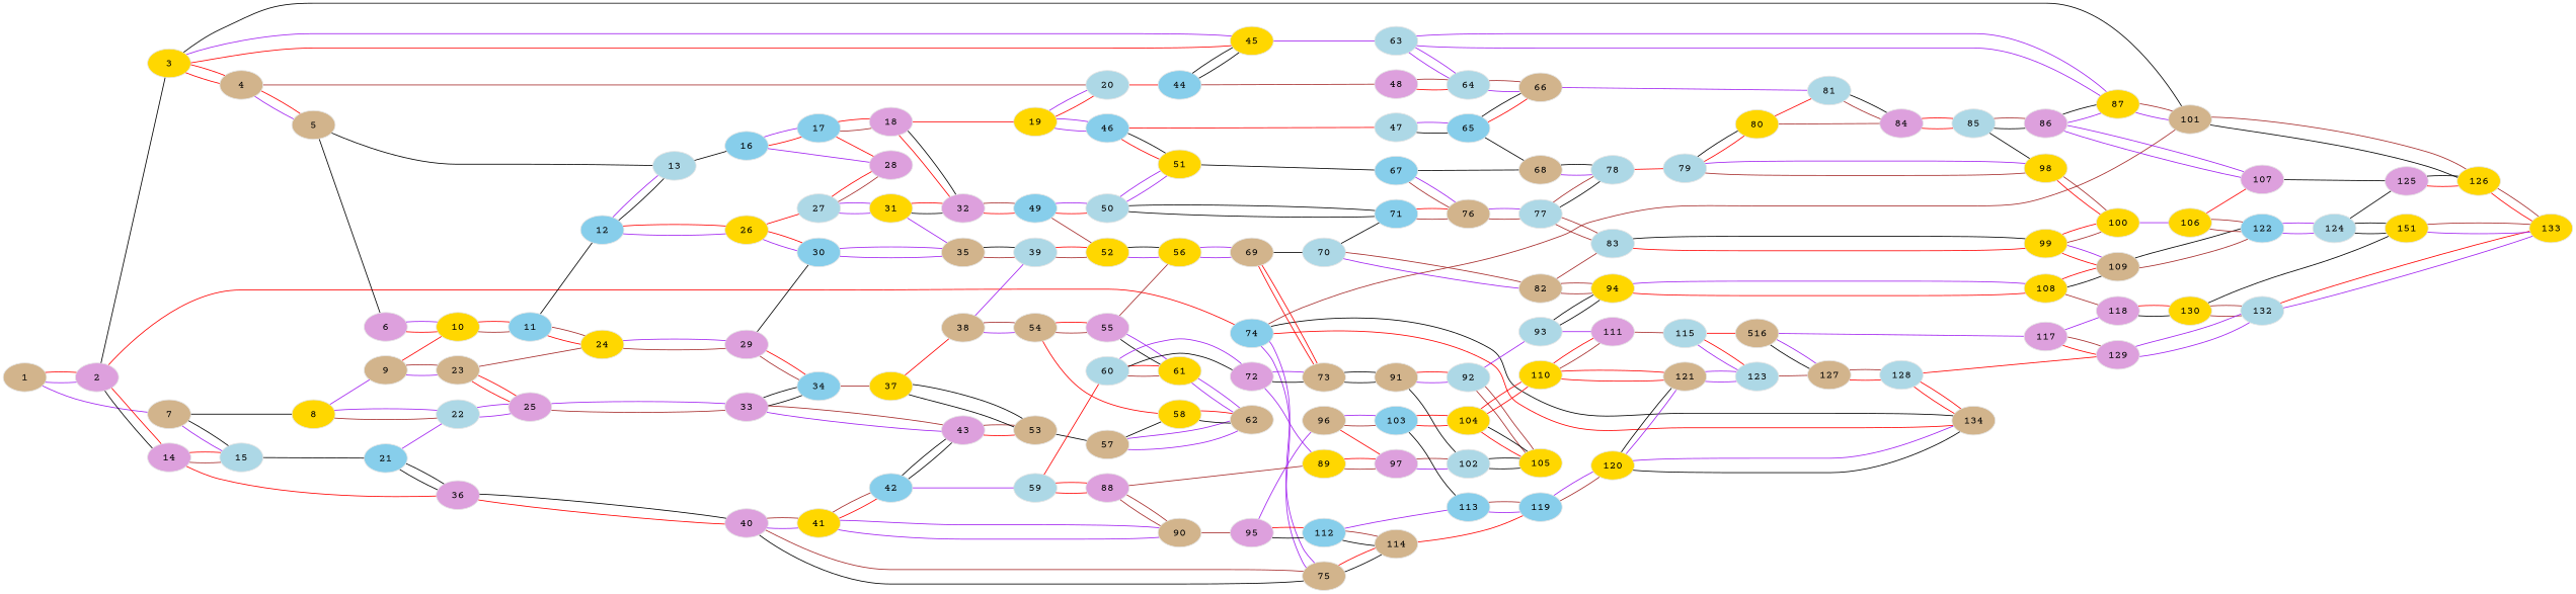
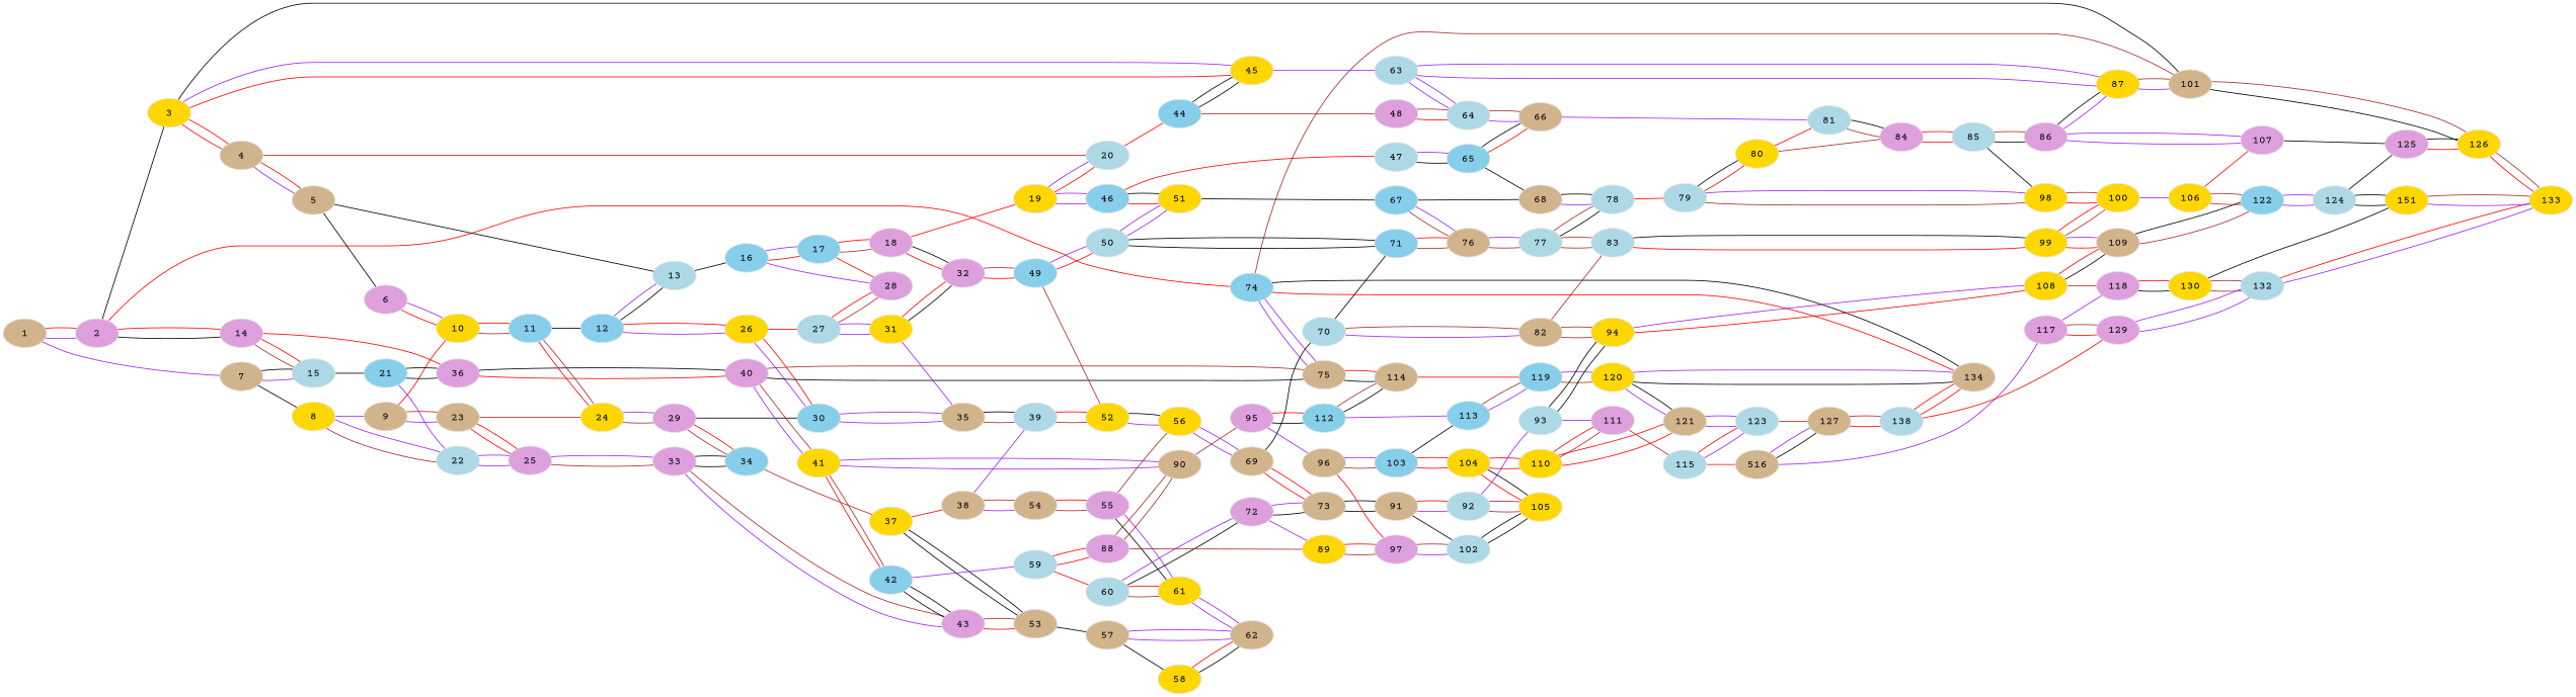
  graph {
    fontname="Courier Prime"
    rankdir=LR
    node [color=gray90 fillcolor=gold fontname="Courier Prime" style=filled]
    edge [color=purple fontname="Courier Prime"]
    1 [fillcolor=tan]
    2 [fillcolor=plum]
    7 [fillcolor=tan]
    3
    14 [fillcolor=plum]
    74 [fillcolor=skyblue]
    8
    15 [fillcolor=lightblue]
    4 [fillcolor=tan]
    45
    101 [fillcolor=tan]
    36 [fillcolor=plum]
    75 [fillcolor=tan]
    134 [fillcolor=tan]
    5 [fillcolor=tan]
    20 [fillcolor=lightblue]
    63 [fillcolor=lightblue]
    126
    6 [fillcolor=plum]
    13 [fillcolor=lightblue]
    44 [fillcolor=skyblue]
    10
    16 [fillcolor=skyblue]
    11 [fillcolor=skyblue]
    9 [fillcolor=tan]
    22 [fillcolor=lightblue]
    21 [fillcolor=skyblue]
    23 [fillcolor=tan]
    25 [fillcolor=plum]
    24
    12 [fillcolor=skyblue]
    26
    29 [fillcolor=plum]
    27 [fillcolor=lightblue]
    30 [fillcolor=skyblue]
    17 [fillcolor=skyblue]
    28 [fillcolor=plum]
    40 [fillcolor=plum]
    18 [fillcolor=plum]
    19
    32 [fillcolor=plum]
    46 [fillcolor=skyblue]
    49 [fillcolor=skyblue]
    47 [fillcolor=lightblue]
    51
    48 [fillcolor=plum]
    33 [fillcolor=plum]
    34 [fillcolor=skyblue]
    43 [fillcolor=plum]
    31
    35 [fillcolor=tan]
    37
    39 [fillcolor=lightblue]
    52
    50 [fillcolor=lightblue]
    53 [fillcolor=tan]
    38 [fillcolor=tan]
    41
    54 [fillcolor=tan]
    57 [fillcolor=tan]
    55 [fillcolor=plum]
    58
    56
    42 [fillcolor=skyblue]
    90 [fillcolor=tan]
    114 [fillcolor=tan]
    59 [fillcolor=lightblue]
    95 [fillcolor=plum]
    60 [fillcolor=lightblue]
    88 [fillcolor=plum]
    64 [fillcolor=lightblue]
    87
    65 [fillcolor=skyblue]
    67 [fillcolor=skyblue]
    66 [fillcolor=tan]
    68 [fillcolor=tan]
    71 [fillcolor=skyblue]
    76 [fillcolor=tan]
    69 [fillcolor=tan]
    62 [fillcolor=tan]
    61
    70 [fillcolor=lightblue]
    73 [fillcolor=tan]
    72 [fillcolor=plum]
    89
    81 [fillcolor=lightblue]
    78 [fillcolor=lightblue]
    84 [fillcolor=plum]
    77 [fillcolor=lightblue]
    79 [fillcolor=lightblue]
    82 [fillcolor=tan]
    91 [fillcolor=tan]
    83 [fillcolor=lightblue]
    94
    97 [fillcolor=plum]
    92 [fillcolor=lightblue]
    102 [fillcolor=lightblue]
    119 [fillcolor=skyblue]
    99
    80
    98
    100
    85 [fillcolor=lightblue]
    108
    109 [fillcolor=tan]
    86 [fillcolor=plum]
    107 [fillcolor=plum]
    125 [fillcolor=plum]
    96 [fillcolor=tan]
    112 [fillcolor=skyblue]
    93 [fillcolor=lightblue]
    105
    111 [fillcolor=plum]
    115 [fillcolor=lightblue]
    118 [fillcolor=plum]
    103 [fillcolor=skyblue]
    113 [fillcolor=skyblue]
    104
    106
    122 [fillcolor=skyblue]
    133
    110
    121 [fillcolor=tan]
    124 [fillcolor=lightblue]
    130
    123 [fillcolor=lightblue]
    n127 [fillcolor=tan label=516]
    120
    117 [fillcolor=plum]
    127 [fillcolor=tan]
    129 [fillcolor=plum]
-   128 [fillcolor=lightblue]
+   128 [fillcolor=lightblue label=138]
    132 [fillcolor=lightblue]
    n134 [label=151]
    1 -- 2
    1 -- 2 [color=red]
    1 -- 7
    2 -- 3 [color=black]
    2 -- 14 [color=black]
    2 -- 14 [color=red]
    2 -- 74 [color=red]
    7 -- 8 [color=black]
    7 -- 15
    7 -- 15 [color=black]
    3 -- 4 [color=red]
    3 -- 4 [color=red]
    3 -- 45 [color=red]
    3 -- 45
    3 -- 101 [color=black]
    14 -- 15 [color=brown]
    14 -- 15 [color=red]
    14 -- 36 [color=red]
    74 -- 101 [color=brown]
    74 -- 75
    74 -- 75
    74 -- 134 [color=red]
    74 -- 134 [color=black]
    8 -- 9
    8 -- 22 [color=brown]
    8 -- 22
    15 -- 21 [color=black]
    4 -- 5
    4 -- 5 [color=red]
    4 -- 20 [color=brown]
    45 -- 63
    101 -- 126 [color=black]
    101 -- 126 [color=brown]
    36 -- 40 [color=red]
    36 -- 40 [color=black]
    75 -- 114 [color=black]
    75 -- 114 [color=red]
    5 -- 6 [color=black]
    5 -- 13 [color=black]
    20 -- 44 [color=red]
    63 -- 64
    63 -- 64
    63 -- 87
    63 -- 87
    126 -- 133 [color=red]
    126 -- 133 [color=brown]
    6 -- 10 [color=red]
    6 -- 10
    13 -- 16 [color=black]
    44 -- 45 [color=black]
    44 -- 45 [color=black]
    44 -- 48 [color=brown]
    10 -- 11 [color=brown]
    10 -- 11 [color=red]
    16 -- 17 [color=red]
    16 -- 17
    16 -- 28
    11 -- 24 [color=red]
    11 -- 24 [color=brown]
    11 -- 12 [color=black]
    9 -- 10 [color=red]
    9 -- 23
    9 -- 23 [color=brown]
    22 -- 25
    22 -- 25
    21 -- 36 [color=black]
    21 -- 36 [color=black]
    21 -- 22
    23 -- 25 [color=red]
    23 -- 25 [color=red]
    23 -- 24 [color=brown]
    25 -- 33 [color=brown]
    25 -- 33
    24 -- 29 [color=brown]
    24 -- 29
    12 -- 13 [color=black]
    12 -- 13
    12 -- 26
    12 -- 26 [color=red]
    26 -- 27 [color=red]
    26 -- 30
    26 -- 30 [color=red]
    29 -- 30 [color=black]
    29 -- 34 [color=brown]
    29 -- 34 [color=red]
    27 -- 28 [color=brown]
    27 -- 28 [color=red]
    27 -- 31
    27 -- 31
    30 -- 35
    30 -- 35
    17 -- 28 [color=red]
    17 -- 18 [color=brown]
    17 -- 18 [color=red]
    40 -- 75 [color=black]
    40 -- 75 [color=brown]
    40 -- 41
    40 -- 41 [color=brown]
    18 -- 19 [color=red]
    18 -- 32 [color=red]
    18 -- 32 [color=black]
    19 -- 20 [color=red]
    19 -- 20
    19 -- 46
    19 -- 46
    32 -- 49 [color=red]
    32 -- 49 [color=brown]
    46 -- 47 [color=red]
    46 -- 51 [color=red]
    46 -- 51 [color=black]
    49 -- 52 [color=brown]
    49 -- 50 [color=red]
    49 -- 50
    47 -- 65 [color=black]
    47 -- 65
    51 -- 67 [color=black]
    48 -- 64 [color=red]
    48 -- 64 [color=brown]
    33 -- 34 [color=black]
    33 -- 34 [color=black]
    33 -- 43
    33 -- 43 [color=brown]
    34 -- 37 [color=brown]
    43 -- 53 [color=red]
    43 -- 53 [color=brown]
    31 -- 32 [color=black]
    31 -- 32 [color=red]
    31 -- 35
    35 -- 39 [color=brown]
    35 -- 39 [color=black]
    37 -- 53 [color=black]
    37 -- 53 [color=black]
    37 -- 38 [color=red]
    39 -- 52 [color=brown]
    39 -- 52 [color=red]
    52 -- 56
    52 -- 56 [color=black]
    50 -- 51
    50 -- 51
    50 -- 71 [color=black]
    50 -- 71 [color=black]
    53 -- 57 [color=black]
    38 -- 39
    38 -- 54
    38 -- 54 [color=brown]
    41 -- 42 [color=red]
    41 -- 42 [color=brown]
    41 -- 90
    41 -- 90
    54 -- 55 [color=brown]
    54 -- 55 [color=red]
-   54 -- 58 [color=red]
    57 -- 58 [color=black]
    57 -- 62
    57 -- 62
    55 -- 56 [color=brown]
    55 -- 61 [color=black]
    55 -- 61
    58 -- 62 [color=black]
    58 -- 62 [color=red]
    56 -- 69
    56 -- 69
    42 -- 43 [color=black]
    42 -- 43 [color=black]
    42 -- 59
    90 -- 95 [color=brown]
    114 -- 119 [color=red]
    59 -- 60 [color=red]
    59 -- 88 [color=red]
    59 -- 88 [color=red]
    95 -- 96
    95 -- 112 [color=black]
    95 -- 112 [color=red]
    60 -- 61 [color=brown]
    60 -- 61 [color=red]
    60 -- 72 [color=black]
    60 -- 72
    88 -- 90 [color=brown]
    88 -- 90 [color=brown]
    88 -- 89 [color=brown]
    64 -- 66
    64 -- 66 [color=brown]
    87 -- 101
    87 -- 101 [color=brown]
    65 -- 66 [color=red]
    65 -- 66 [color=black]
    65 -- 68 [color=black]
    67 -- 68 [color=black]
    67 -- 76 [color=brown]
    67 -- 76
    66 -- 81
    68 -- 78
    68 -- 78 [color=black]
    71 -- 76 [color=brown]
    71 -- 76 [color=red]
    76 -- 77 [color=brown]
    76 -- 77
    69 -- 70 [color=black]
    69 -- 73 [color=red]
    69 -- 73 [color=red]
    61 -- 62
    61 -- 62
    70 -- 71 [color=black]
    70 -- 82
    70 -- 82 [color=brown]
    73 -- 91 [color=black]
    73 -- 91 [color=black]
    72 -- 73 [color=black]
    72 -- 73
    72 -- 89
    89 -- 97 [color=brown]
    89 -- 97 [color=red]
    81 -- 84 [color=brown]
    81 -- 84 [color=black]
    78 -- 79 [color=red]
    84 -- 85 [color=red]
    84 -- 85 [color=red]
    77 -- 78 [color=black]
    77 -- 78 [color=brown]
    77 -- 83 [color=brown]
    77 -- 83 [color=brown]
    79 -- 80 [color=red]
    79 -- 80 [color=black]
    79 -- 98 [color=brown]
    79 -- 98
    82 -- 83 [color=brown]
    82 -- 94 [color=brown]
    82 -- 94 [color=brown]
    91 -- 92
    91 -- 92 [color=red]
    91 -- 102 [color=black]
    83 -- 99 [color=red]
    83 -- 99 [color=black]
    94 -- 108 [color=red]
    94 -- 108
    97 -- 102
    97 -- 102 [color=brown]
    92 -- 93
    92 -- 105 [color=brown]
    92 -- 105 [color=brown]
    102 -- 105 [color=black]
    102 -- 105 [color=black]
    119 -- 120 [color=brown]
    119 -- 120
    99 -- 100 [color=brown]
    99 -- 100 [color=red]
    99 -- 109 [color=red]
    99 -- 109
    80 -- 81 [color=red]
    80 -- 84 [color=brown]
    98 -- 100 [color=red]
    98 -- 100 [color=brown]
    100 -- 106
    85 -- 98 [color=black]
    85 -- 86 [color=black]
    85 -- 86 [color=brown]
    108 -- 109 [color=black]
    108 -- 109 [color=red]
    108 -- 118 [color=brown]
    109 -- 122 [color=brown]
    109 -- 122 [color=black]
    86 -- 87
    86 -- 87 [color=black]
    86 -- 107
    86 -- 107
    107 -- 125 [color=black]
    125 -- 126 [color=red]
    125 -- 126 [color=black]
    96 -- 97 [color=red]
    96 -- 103 [color=brown]
    96 -- 103
    112 -- 114 [color=black]
    112 -- 114 [color=brown]
    112 -- 113
    93 -- 94 [color=black]
    93 -- 94 [color=black]
    93 -- 111
    111 -- 115 [color=brown]
    115 -- 123
    115 -- 123 [color=red]
    115 -- n127 [color=red]
    118 -- 130 [color=black]
    118 -- 130 [color=red]
    103 -- 113 [color=black]
    103 -- 104 [color=red]
    103 -- 104 [color=red]
    113 -- 119
    113 -- 119 [color=brown]
    104 -- 105 [color=red]
    104 -- 105 [color=black]
    104 -- 110 [color=red]
    104 -- 110 [color=red]
    106 -- 107 [color=red]
    106 -- 122 [color=brown]
    106 -- 122 [color=brown]
    122 -- 124
    122 -- 124
    110 -- 111 [color=brown]
    110 -- 111 [color=red]
    110 -- 121 [color=red]
    110 -- 121 [color=red]
    121 -- 123
    121 -- 123
    124 -- 125 [color=black]
    124 -- n134 [color=black]
    124 -- n134 [color=black]
    130 -- 132 [color=brown]
    130 -- 132 [color=brown]
    130 -- n134 [color=black]
    123 -- 127 [color=brown]
    n127 -- 117
    n127 -- 127 [color=black]
    n127 -- 127
    120 -- 134 [color=black]
    120 -- 134
    120 -- 121
    120 -- 121 [color=black]
    117 -- 118
    117 -- 129 [color=red]
    117 -- 129 [color=brown]
    127 -- 128 [color=red]
    127 -- 128 [color=brown]
    129 -- 132
    129 -- 132
    128 -- 134 [color=red]
    128 -- 134 [color=red]
    128 -- 129 [color=red]
    132 -- 133
    132 -- 133 [color=red]
    n134 -- 133
    n134 -- 133 [color=brown]
  }
